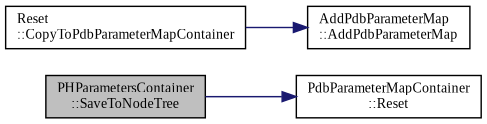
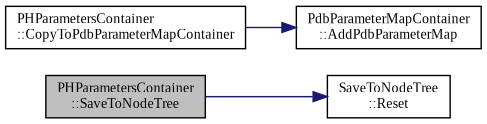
  digraph {
    fontname="Liberation Serif"
    rankdir=LR
    node [color=black fontname="Liberation Serif" fontsize=10 shape=record]
    edge [color=midnightblue fontname="Liberation Serif" fontsize=10 labelfontname=FreeSans labelfontsize=10 style=solid]
    n1 [fillcolor=grey75 fontcolor=black height=0.2 label="PHParametersContainer\l::SaveToNodeTree" style=filled width=0.4]
-   n2 [height=0.2 label="PdbParameterMapContainer\l::Reset" width=0.4]
-   n3 [height=0.2 label="Reset\l::CopyToPdbParameterMapContainer" width=0.4]
-   n4 [height=0.2 label="AddPdbParameterMap\l::AddPdbParameterMap" width=0.4]
+   n2 [height=0.2 label="SaveToNodeTree\l::Reset" width=0.4]
+   n3 [height=0.2 label="PHParametersContainer\l::CopyToPdbParameterMapContainer" width=0.4]
+   n4 [height=0.2 label="PdbParameterMapContainer\l::AddPdbParameterMap" width=0.4]
    n1 -> n2
    n3 -> n4
  }
